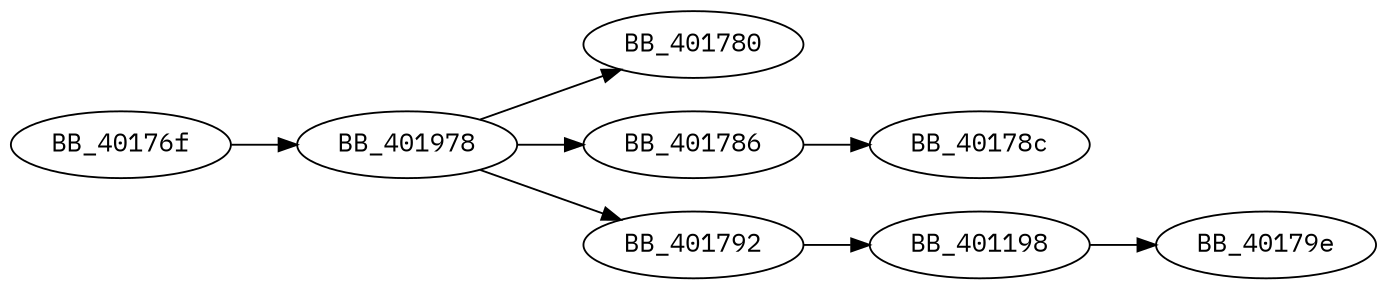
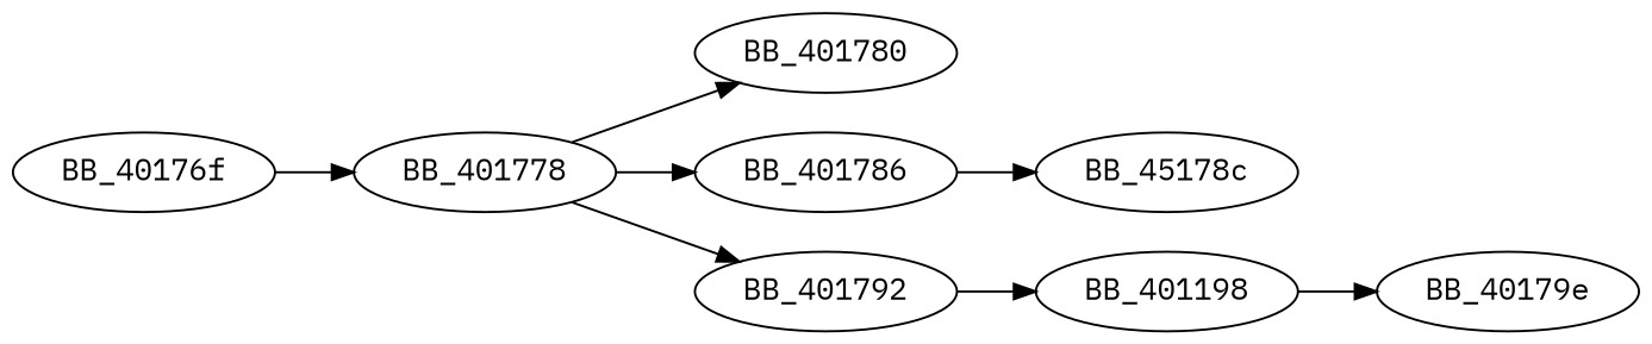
  digraph {
    fontname="IBM Plex Mono"
    rankdir=LR
    node [fontname="IBM Plex Mono"]
    edge [fontname="IBM Plex Mono"]
    BB_40176f
-   BB_401778 [label=BB_401978]
+   BB_401778
    BB_401780
    BB_401786
    BB_401792
-   BB_40178c
+   BB_40178c [label=BB_45178c]
    n7 [label=BB_401198]
    BB_40179e
    BB_40176f -> BB_401778
    BB_401778 -> BB_401780
    BB_401778 -> BB_401786
    BB_401778 -> BB_401792
    BB_401786 -> BB_40178c
    BB_401792 -> n7
    n7 -> BB_40179e
  }
